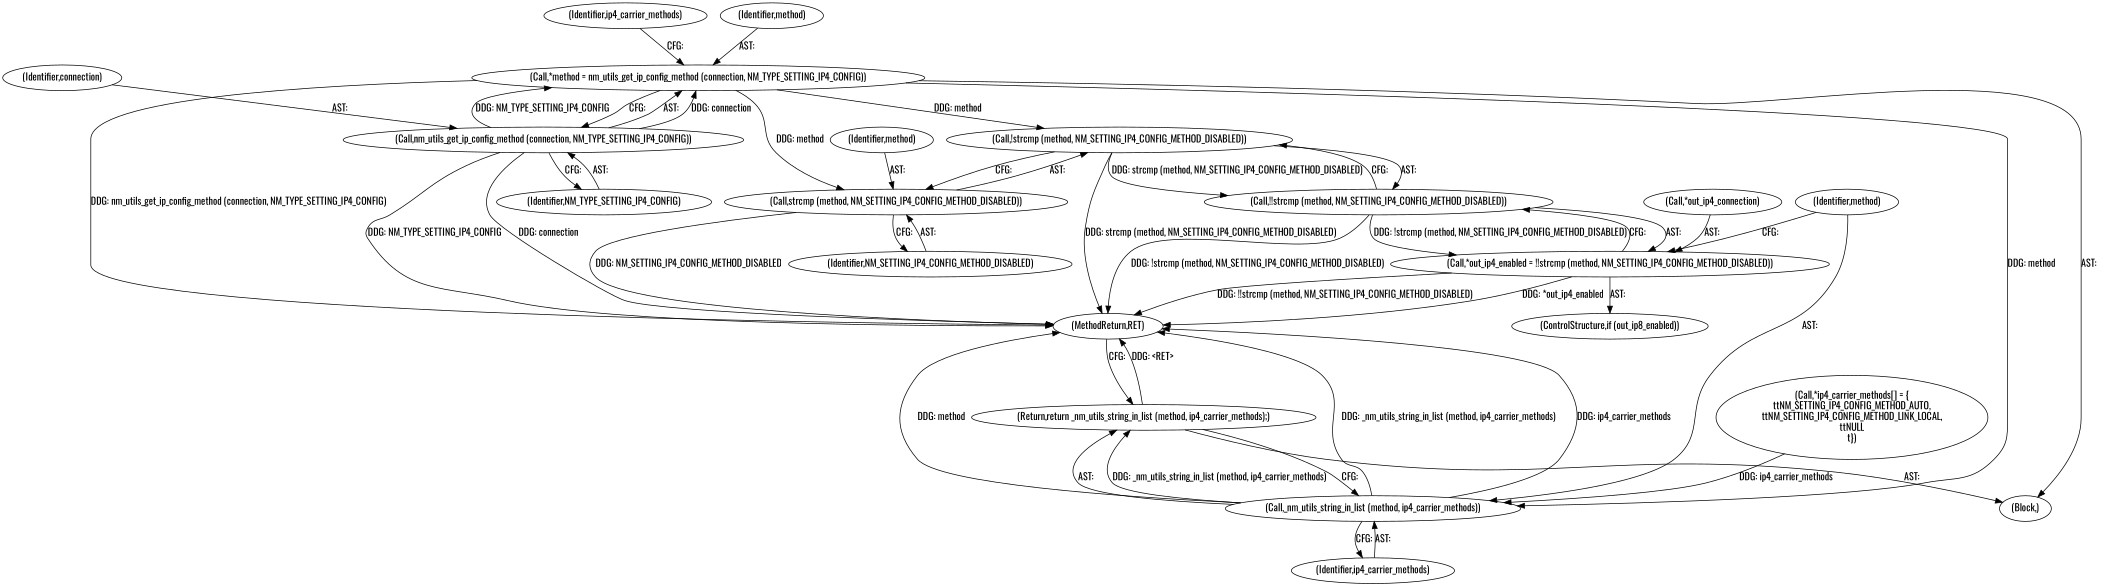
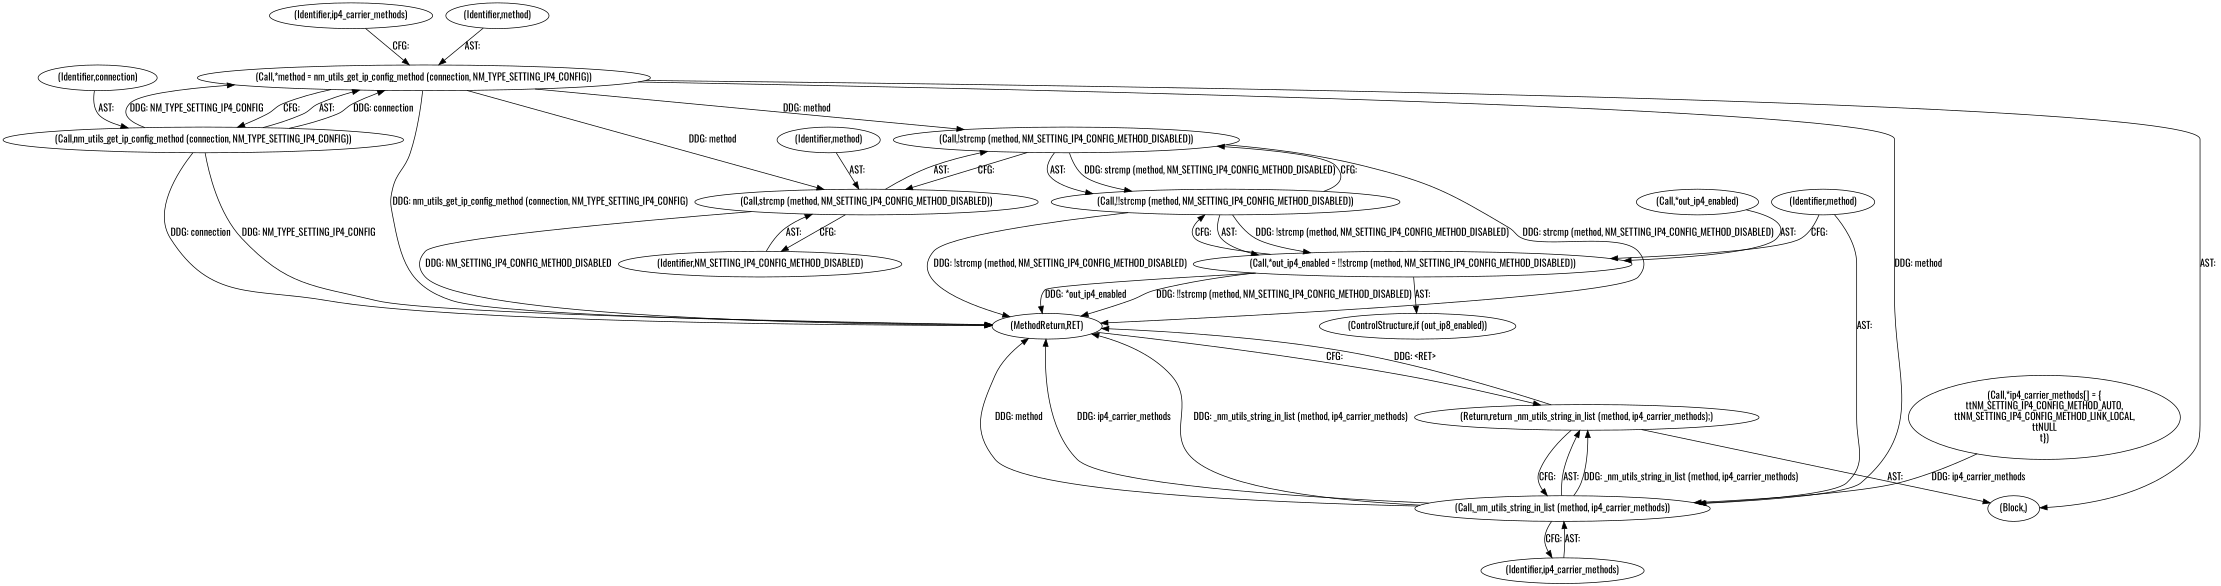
  digraph {
    fontname=Oswald
    node [fontname=Oswald]
    edge [fontname=Oswald]
    n1 [label="(Call,*method = nm_utils_get_ip_config_method (connection, NM_TYPE_SETTING_IP4_CONFIG))"]
    n2 [label="(Call,nm_utils_get_ip_config_method (connection, NM_TYPE_SETTING_IP4_CONFIG))"]
    n3 [label="(Call,!strcmp (method, NM_SETTING_IP4_CONFIG_METHOD_DISABLED))"]
    n4 [label="(Call,strcmp (method, NM_SETTING_IP4_CONFIG_METHOD_DISABLED))"]
    n5 [label="(Call,_nm_utils_string_in_list (method, ip4_carrier_methods))"]
    n6 [label="(Block,)"]
    n7 [label="(MethodReturn,RET)"]
-   n8 [label="(Identifier,NM_TYPE_SETTING_IP4_CONFIG)"]
    n9 [label="(Call,!!strcmp (method, NM_SETTING_IP4_CONFIG_METHOD_DISABLED))"]
    n10 [label="(Identifier,NM_SETTING_IP4_CONFIG_METHOD_DISABLED)"]
    n11 [label="(Return,return _nm_utils_string_in_list (method, ip4_carrier_methods);)"]
    n12 [label="(Identifier,ip4_carrier_methods)"]
    n13 [label="(Call,*out_ip4_enabled = !!strcmp (method, NM_SETTING_IP4_CONFIG_METHOD_DISABLED))"]
    n14 [label="(ControlStructure,if (out_ip8_enabled))"]
    n15 [label="(Call,*ip4_carrier_methods[] = {\n\t\tNM_SETTING_IP4_CONFIG_METHOD_AUTO,\n\t\tNM_SETTING_IP4_CONFIG_METHOD_LINK_LOCAL,\n\t\tNULL\n\t})"]
    n16 [label="(Identifier,ip4_carrier_methods)"]
    n17 [label="(Identifier,connection)"]
    n18 [label="(Identifier,method)"]
    n19 [label="(Identifier,method)"]
    n20 [label="(Identifier,method)"]
-   n21 [label="(Call,*out_ip4_connection)"]
+   n21 [label="(Call,*out_ip4_enabled)"]
    n1 -> n2 [label="CFG: "]
    n1 -> n3 [label="DDG: method"]
    n1 -> n4 [label="DDG: method"]
    n1 -> n5 [label="DDG: method"]
    n1 -> n6 [label="AST: "]
    n1 -> n7 [label="DDG: nm_utils_get_ip_config_method (connection, NM_TYPE_SETTING_IP4_CONFIG)"]
    n2 -> n1 [label="AST: "]
    n2 -> n1 [label="DDG: connection"]
    n2 -> n1 [label="DDG: NM_TYPE_SETTING_IP4_CONFIG"]
    n2 -> n7 [label="DDG: NM_TYPE_SETTING_IP4_CONFIG"]
    n2 -> n7 [label="DDG: connection"]
-   n2 -> n8 [label="CFG: "]
    n3 -> n4 [label="CFG: "]
    n3 -> n7 [label="DDG: strcmp (method, NM_SETTING_IP4_CONFIG_METHOD_DISABLED)"]
    n3 -> n9 [label="AST: "]
    n3 -> n9 [label="DDG: strcmp (method, NM_SETTING_IP4_CONFIG_METHOD_DISABLED)"]
    n4 -> n3 [label="AST: "]
    n4 -> n7 [label="DDG: NM_SETTING_IP4_CONFIG_METHOD_DISABLED"]
    n4 -> n10 [label="CFG: "]
    n5 -> n7 [label="DDG: ip4_carrier_methods"]
    n5 -> n7 [label="DDG: method"]
    n5 -> n7 [label="DDG: _nm_utils_string_in_list (method, ip4_carrier_methods)"]
    n5 -> n11 [label="AST: "]
    n5 -> n11 [label="DDG: _nm_utils_string_in_list (method, ip4_carrier_methods)"]
    n5 -> n12 [label="CFG: "]
    n7 -> n11 [label="CFG: "]
-   n8 -> n2 [label="AST: "]
    n9 -> n3 [label="CFG: "]
    n9 -> n7 [label="DDG: !strcmp (method, NM_SETTING_IP4_CONFIG_METHOD_DISABLED)"]
    n9 -> n13 [label="AST: "]
    n9 -> n13 [label="DDG: !strcmp (method, NM_SETTING_IP4_CONFIG_METHOD_DISABLED)"]
    n10 -> n4 [label="AST: "]
    n11 -> n5 [label="CFG: "]
    n11 -> n6 [label="AST: "]
    n11 -> n7 [label="DDG: <RET>"]
    n12 -> n5 [label="AST: "]
    n13 -> n7 [label="DDG: !!strcmp (method, NM_SETTING_IP4_CONFIG_METHOD_DISABLED)"]
    n13 -> n7 [label="DDG: *out_ip4_enabled"]
    n13 -> n9 [label="CFG: "]
    n13 -> n14 [label="AST: "]
    n15 -> n5 [label="DDG: ip4_carrier_methods"]
    n16 -> n1 [label="CFG: "]
    n17 -> n2 [label="AST: "]
    n18 -> n1 [label="AST: "]
    n19 -> n5 [label="AST: "]
    n19 -> n13 [label="CFG: "]
    n20 -> n4 [label="AST: "]
    n21 -> n13 [label="AST: "]
  }
